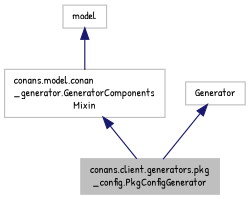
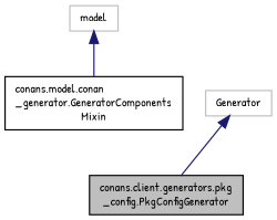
  digraph {
    fontname="Patrick Hand"
    node [color=black fillcolor=white fontname="Patrick Hand" fontsize=10 shape=record style=filled]
    edge [color=midnightblue dir=back fontname="Patrick Hand" fontsize=10 labelfontname=Helvetica labelfontsize=10 style=solid]
-   n1 [color=grey75 fillcolor=grey75 fontcolor=black height=0.2 label="conans.client.generators.pkg\l_config.PkgConfigGenerator" width=0.4]
-   n2 [color=grey75 height=0.2 label="conans.model.conan\l_generator.GeneratorComponents\lMixin" width=0.4]
+   n1 [fillcolor=grey75 fontcolor=black height=0.2 label="conans.client.generators.pkg\l_config.PkgConfigGenerator" width=0.4]
+   n2 [height=0.2 label="conans.model.conan\l_generator.GeneratorComponents\lMixin" width=0.4]
    n3 [color=grey75 height=0.2 label=model width=0.4]
    n4 [color=grey75 height=0.2 label=Generator width=0.4]
-   n2 -> n1
    n3 -> n2
    n4 -> n1
  }
